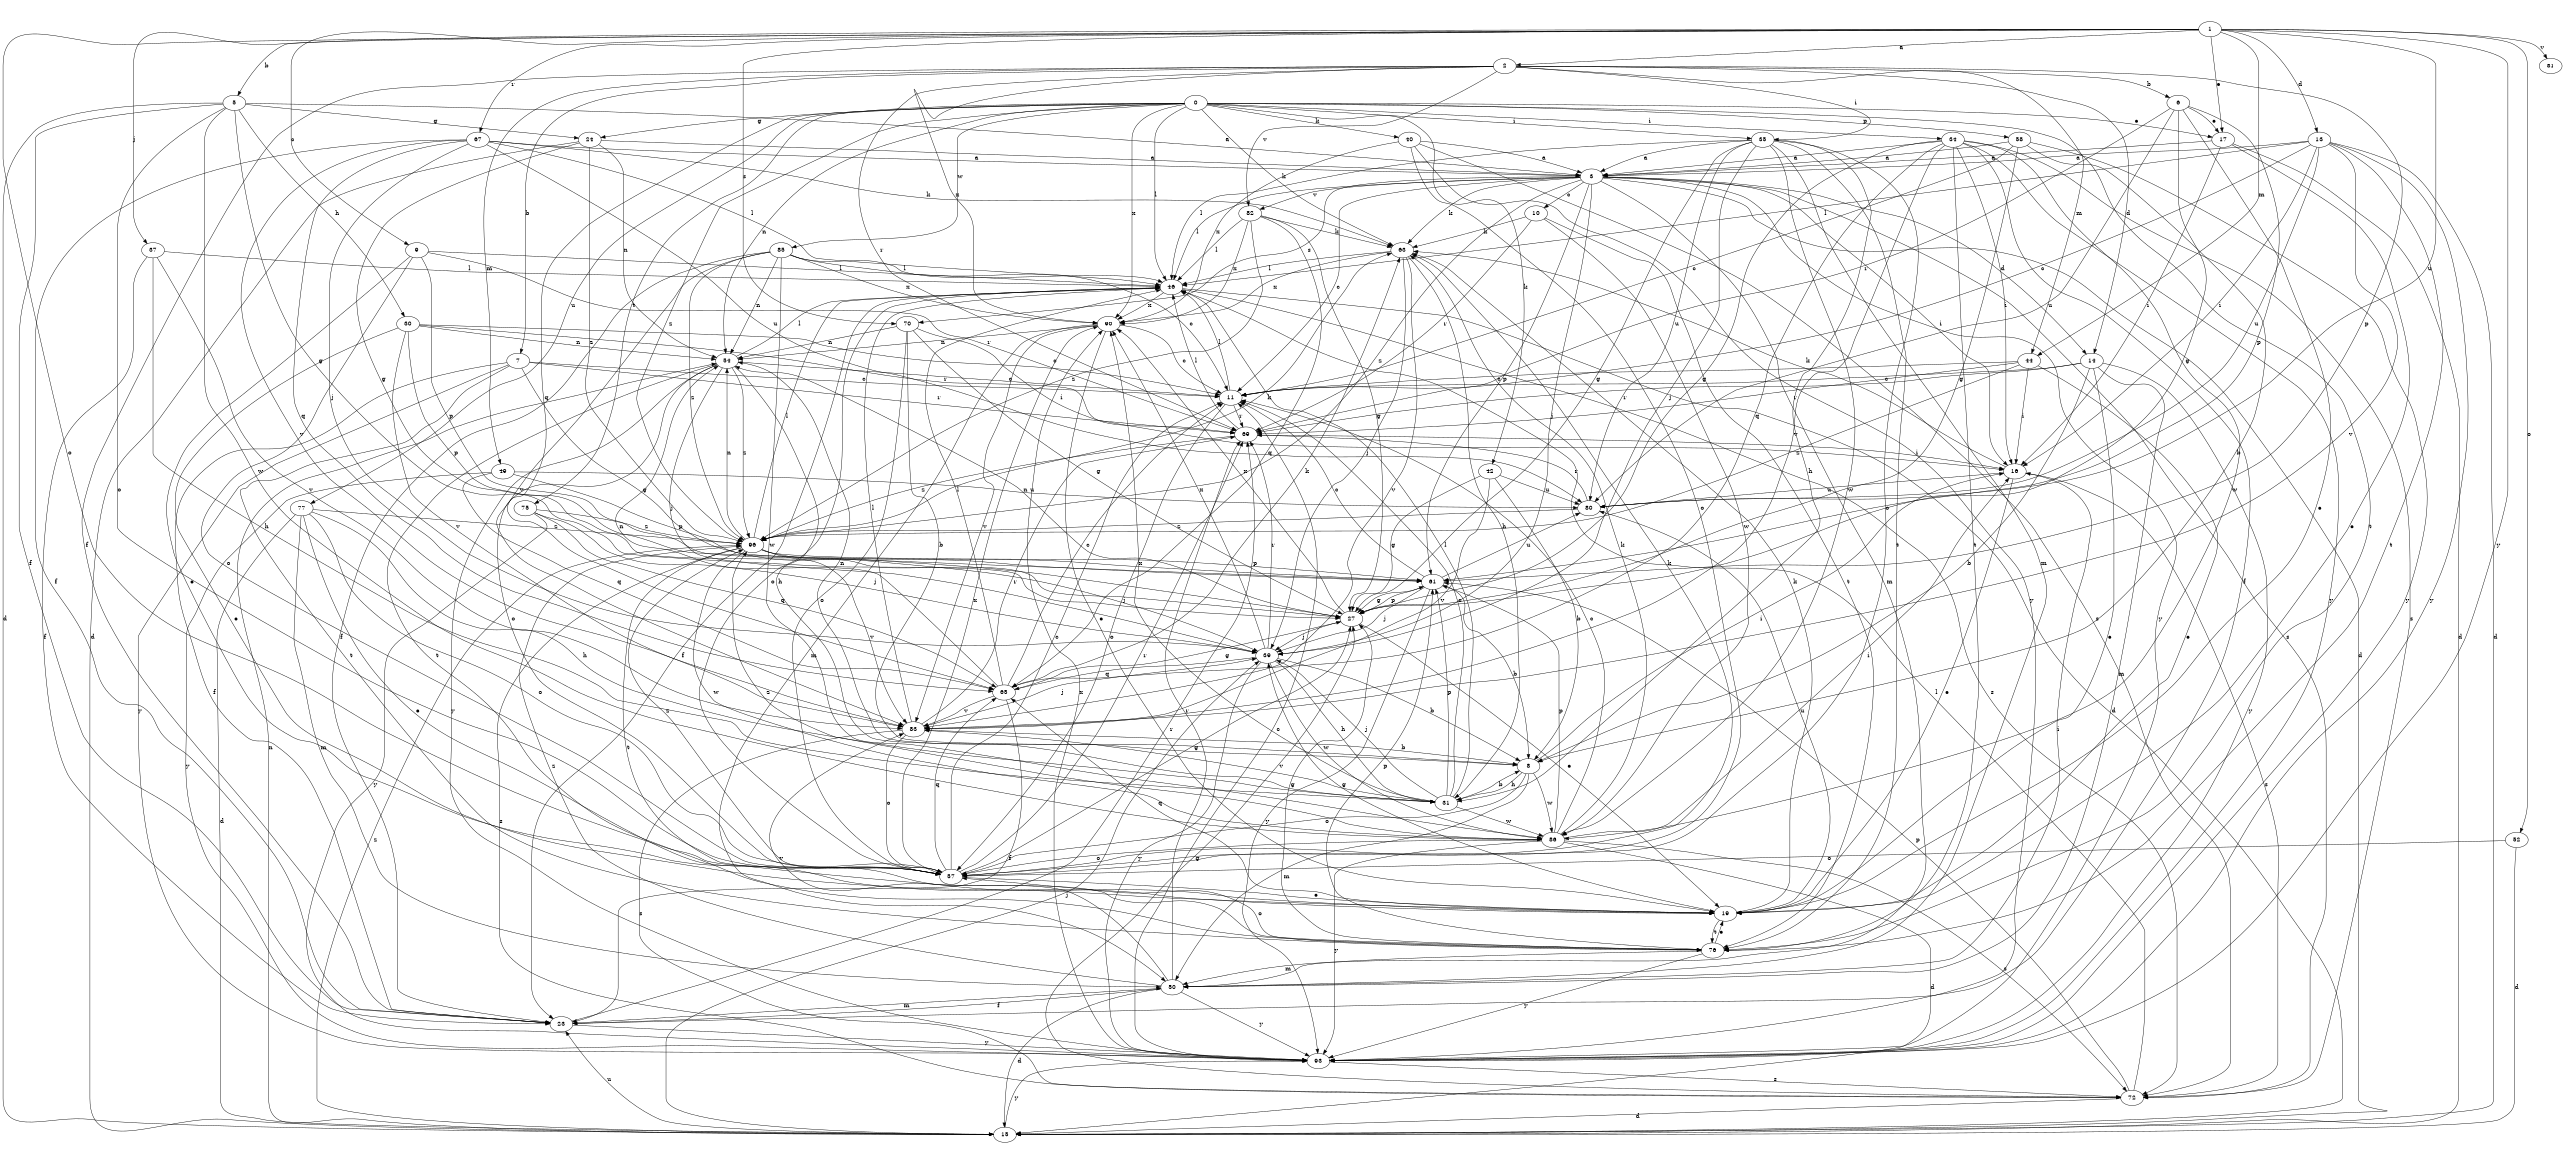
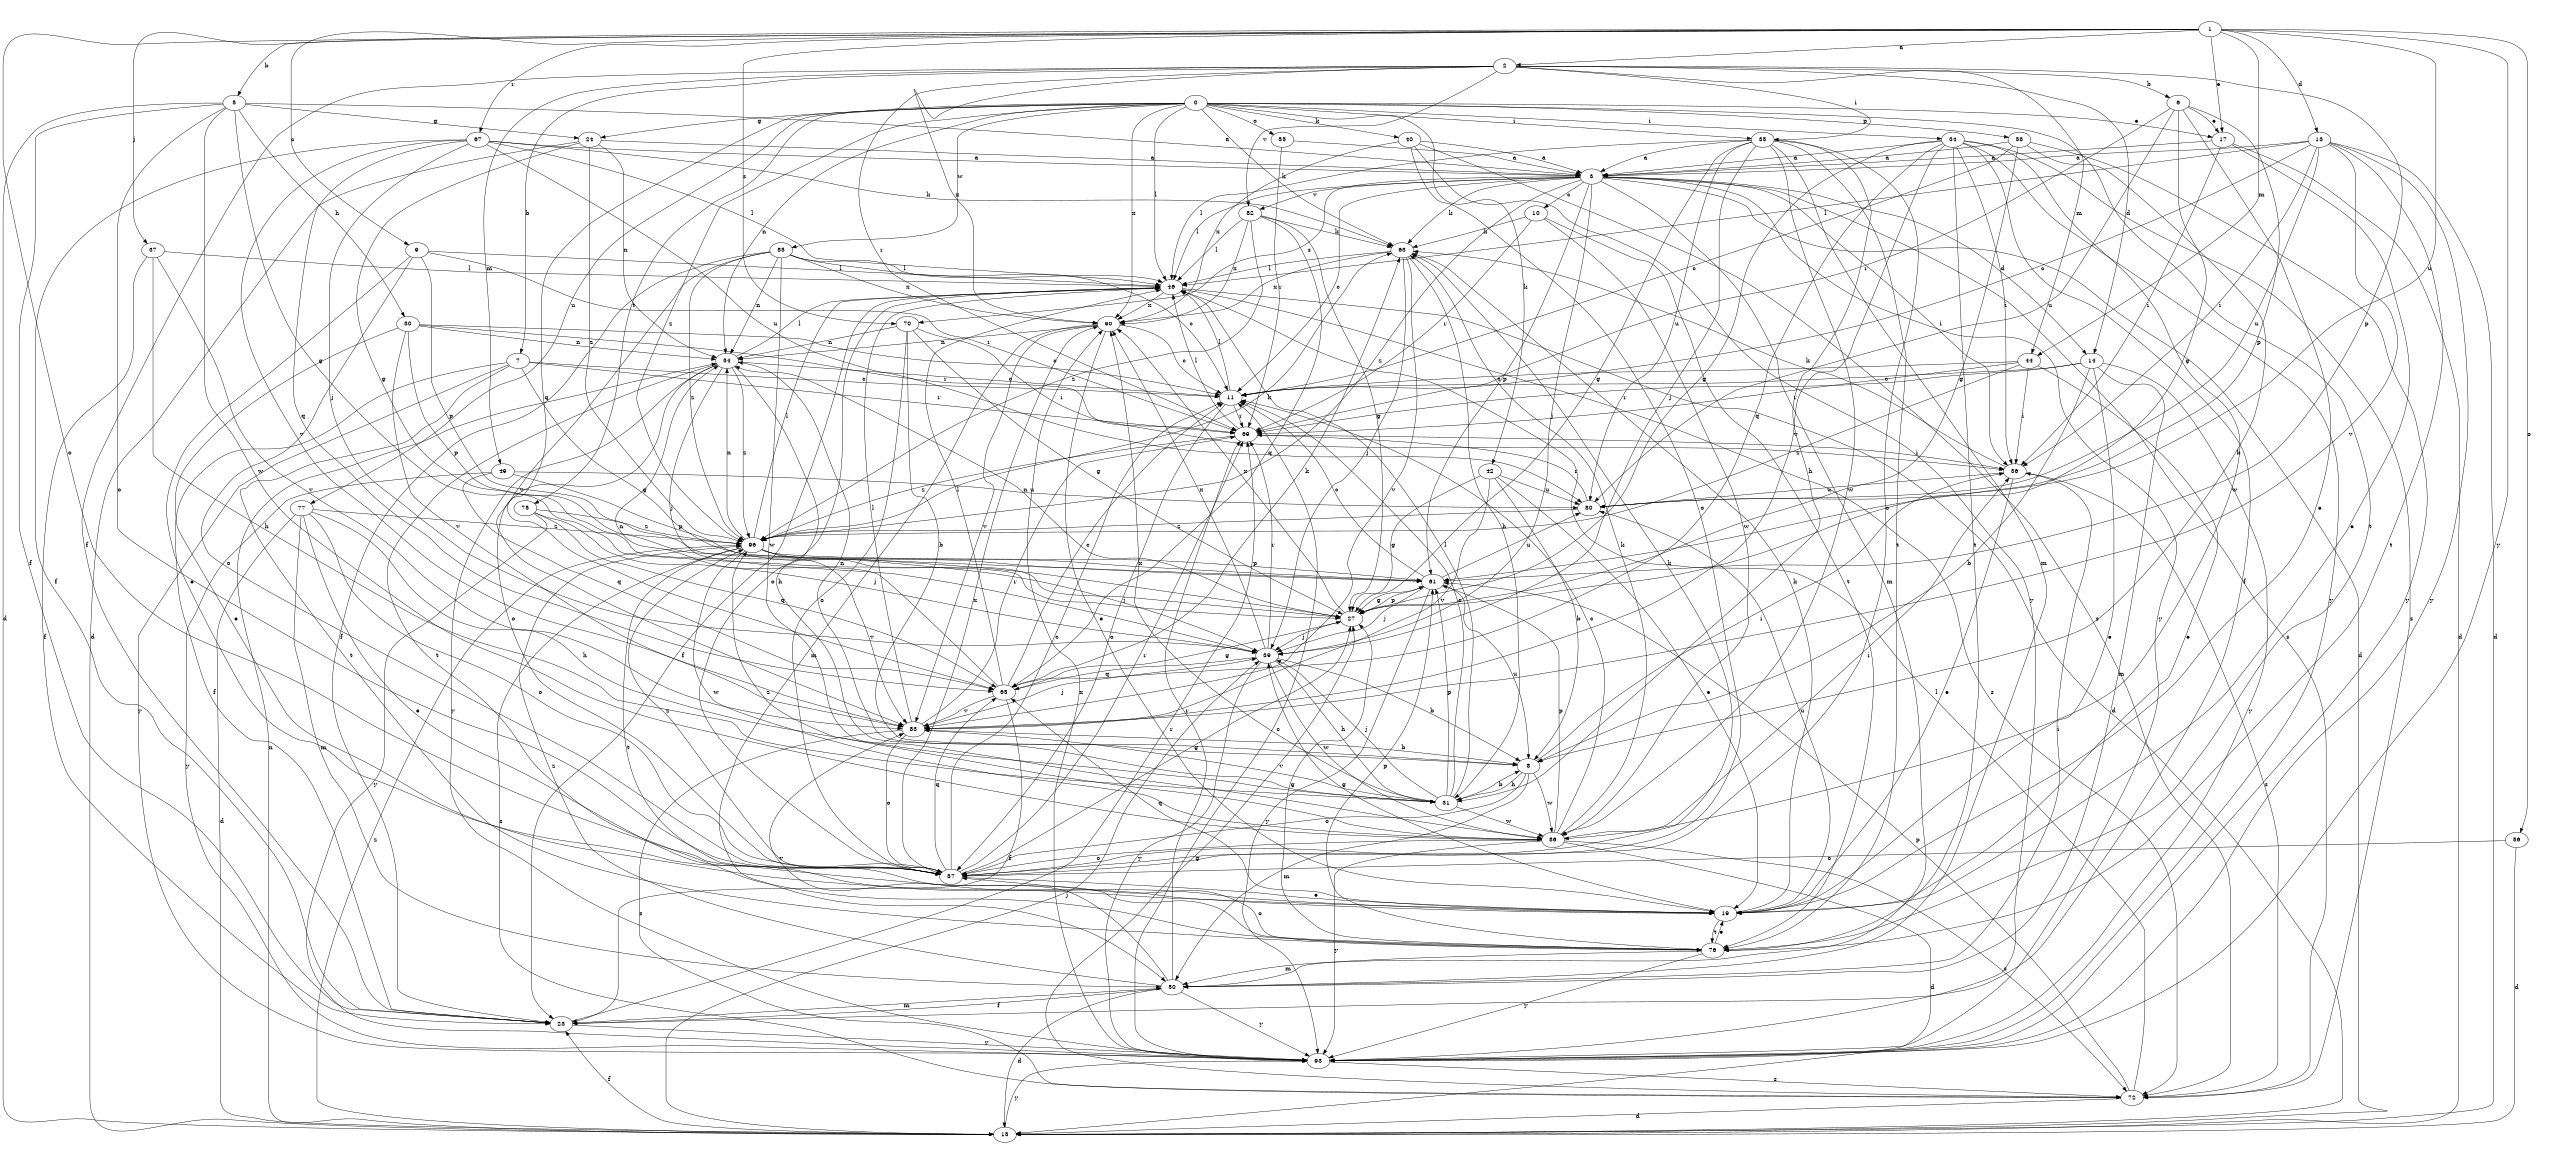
  strict digraph {
    0
    17
    24
    34
    35
    40
    42
    n8 [label=63]
    46
    54
+   55
    58
    65
    75
    76
    77
    85
    90
    96
    3
    15
-   36 [label=16]
+   36
    19
    27
    93
    23
    72
    86
    83
    57
    80
    39
    50
    31
    8
    11
    69
    61
    1
    2
    5
    9
    13
    37
    n45 [label=44]
-   56 [label=52]
+   56
    67
    70
-   81
    6
    7
    14
    49
    82
    30
    10
    0 -> 17 [label=e]
    0 -> 24 [label=g]
    0 -> 34 [label=i]
    0 -> 35 [label=i]
    0 -> 40 [label=k]
    0 -> 42 [label=k]
    0 -> n8 [label=k]
    0 -> 46 [label=l]
    0 -> 54 [label=n]
+   0 -> 55 [label=o]
    0 -> 58 [label=p]
    0 -> 65 [label=q]
    0 -> 75 [label=t]
    0 -> 76 [label=t]
    0 -> 77 [label=u]
    0 -> 85 [label=w]
    0 -> 90 [label=x]
    0 -> 96 [label=z]
    17 -> 3 [label=a]
    17 -> 15 [label=d]
    17 -> 36 [label=i]
    17 -> 19 [label=e]
    24 -> 54 [label=n]
    24 -> 96 [label=z]
    24 -> 3 [label=a]
    24 -> 15 [label=d]
    24 -> 27 [label=g]
    34 -> 65 [label=q]
    34 -> 76 [label=t]
    34 -> 3 [label=a]
    34 -> 36 [label=i]
    34 -> 27 [label=g]
    34 -> 93 [label=y]
    34 -> 23 [label=f]
    34 -> 72 [label=s]
    34 -> 86 [label=w]
    34 -> 83 [label=v]
    35 -> 46 [label=l]
    35 -> 76 [label=t]
    35 -> 3 [label=a]
    35 -> 27 [label=g]
    35 -> 86 [label=w]
    35 -> 57 [label=o]
    35 -> 80 [label=u]
    35 -> 39 [label=j]
    35 -> 50 [label=m]
    35 -> 31 [label=h]
    40 -> 90 [label=x]
    40 -> 3 [label=a]
    40 -> 93 [label=y]
    40 -> 72 [label=s]
    40 -> 57 [label=o]
-   27 -> 19 [label=e]
+   42 -> 19 [label=e]
    42 -> 27 [label=g]
    42 -> 83 [label=v]
    42 -> 80 [label=u]
    42 -> 8 [label=b]
    n8 -> 46 [label=l]
    n8 -> 90 [label=x]
    n8 -> 83 [label=v]
    n8 -> 39 [label=j]
    n8 -> 31 [label=h]
    46 -> 90 [label=x]
    46 -> 15 [label=d]
    46 -> 23 [label=f]
    46 -> 72 [label=s]
    46 -> 57 [label=o]
    54 -> 46 [label=l]
    54 -> 76 [label=t]
    54 -> 96 [label=z]
    54 -> 93 [label=y]
    54 -> 57 [label=o]
    54 -> 39 [label=j]
    54 -> 31 [label=h]
    54 -> 11 [label=c]
+   55 -> 3 [label=a]
+   55 -> 69 [label=r]
    58 -> 3 [label=a]
    58 -> 27 [label=g]
    58 -> 93 [label=y]
    58 -> 8 [label=b]
    58 -> 11 [label=c]
    65 -> n8 [label=k]
    65 -> 46 [label=l]
    65 -> 54 [label=n]
    65 -> 27 [label=g]
    65 -> 23 [label=f]
    65 -> 83 [label=v]
    65 -> 11 [label=c]
    75 -> 65 [label=q]
    75 -> 96 [label=z]
    75 -> 93 [label=y]
    75 -> 39 [label=j]
    76 -> 19 [label=e]
    76 -> 27 [label=g]
    76 -> 93 [label=y]
    76 -> 57 [label=o]
    76 -> 50 [label=m]
    76 -> 61 [label=p]
    77 -> 96 [label=z]
    77 -> 15 [label=d]
    77 -> 19 [label=e]
    77 -> 57 [label=o]
    77 -> 50 [label=m]
    77 -> 31 [label=h]
    85 -> 46 [label=l]
    85 -> 54 [label=n]
    85 -> 90 [label=x]
    85 -> 96 [label=z]
    85 -> 23 [label=f]
    85 -> 86 [label=w]
    85 -> 83 [label=v]
    85 -> 11 [label=c]
    90 -> 54 [label=n]
    90 -> 19 [label=e]
    90 -> 83 [label=v]
    90 -> 50 [label=m]
    90 -> 11 [label=c]
    96 -> n8 [label=k]
    96 -> 46 [label=l]
    96 -> 54 [label=n]
    96 -> 76 [label=t]
    96 -> 72 [label=s]
    96 -> 86 [label=w]
    96 -> 83 [label=v]
    96 -> 39 [label=j]
    96 -> 61 [label=p]
    3 -> n8 [label=k]
    3 -> 46 [label=l]
    3 -> 96 [label=z]
    3 -> 15 [label=d]
    3 -> 36 [label=i]
    3 -> 93 [label=y]
    3 -> 72 [label=s]
    3 -> 39 [label=j]
    3 -> 50 [label=m]
    3 -> 11 [label=c]
    3 -> 61 [label=p]
    3 -> 70 [label=s]
    3 -> 14 [label=d]
    3 -> 82 [label=v]
    3 -> 10 [label=c]
    15 -> 54 [label=n]
    15 -> 96 [label=z]
    15 -> 93 [label=y]
-   15 -> 23 [label=u]
+   15 -> 23 [label=f]
    15 -> 39 [label=j]
    36 -> n8 [label=k]
    36 -> 19 [label=e]
    36 -> 72 [label=s]
    36 -> 80 [label=u]
    19 -> n8 [label=k]
    19 -> 65 [label=q]
    19 -> 76 [label=t]
    19 -> 80 [label=u]
    19 -> 39 [label=g]
    27 -> 54 [label=n]
    27 -> 90 [label=x]
    27 -> 39 [label=j]
    27 -> 61 [label=p]
    93 -> 90 [label=x]
    93 -> 72 [label=s]
    93 -> 11 [label=c]
    23 -> 93 [label=y]
    23 -> 50 [label=m]
    23 -> 69 [label=r]
    72 -> 46 [label=l]
    72 -> 15 [label=d]
    72 -> 27 [label=g]
    72 -> 61 [label=p]
    86 -> n8 [label=k]
    86 -> 96 [label=z]
    86 -> 15 [label=d]
    86 -> 36 [label=i]
    86 -> 93 [label=y]
    86 -> 72 [label=s]
    86 -> 57 [label=o]
    86 -> 11 [label=c]
    86 -> 61 [label=p]
    83 -> 46 [label=l]
    83 -> 72 [label=s]
    83 -> 57 [label=o]
    83 -> 39 [label=j]
    83 -> 8 [label=b]
    83 -> 69 [label=r]
    57 -> n8 [label=k]
    57 -> 65 [label=q]
    57 -> 90 [label=x]
    57 -> 96 [label=z]
    57 -> 19 [label=e]
    57 -> 27 [label=g]
    57 -> 11 [label=c]
    57 -> 69 [label=r]
    80 -> 96 [label=z]
    80 -> 69 [label=r]
    39 -> 65 [label=q]
    39 -> 90 [label=x]
    39 -> 93 [label=y]
    39 -> 86 [label=w]
    39 -> 31 [label=h]
    39 -> 8 [label=b]
    39 -> 69 [label=r]
    50 -> 96 [label=z]
    50 -> 15 [label=d]
    50 -> 36 [label=i]
    50 -> 93 [label=y]
    50 -> 23 [label=f]
    50 -> 83 [label=v]
    50 -> 69 [label=r]
    31 -> 46 [label=l]
    31 -> 90 [label=x]
    31 -> 86 [label=w]
    31 -> 83 [label=v]
    31 -> 39 [label=j]
    31 -> 8 [label=b]
    31 -> 11 [label=c]
    31 -> 61 [label=p]
    8 -> 54 [label=n]
    8 -> 36 [label=i]
    8 -> 86 [label=w]
    8 -> 57 [label=o]
    8 -> 50 [label=m]
    8 -> 31 [label=h]
    11 -> 46 [label=l]
    11 -> 57 [label=o]
    11 -> 69 [label=r]
    69 -> 46 [label=l]
    69 -> 96 [label=z]
    69 -> 36 [label=i]
    61 -> 27 [label=g]
    61 -> 93 [label=y]
    61 -> 80 [label=u]
    61 -> 39 [label=j]
-   61 -> 8 [label=b]
+   61 -> 8 [label=u]
    61 -> 11 [label=c]
    1 -> 17 [label=e]
    1 -> 93 [label=y]
    1 -> 57 [label=o]
    1 -> 80 [label=u]
    1 -> 2 [label=a]
    1 -> 5 [label=b]
    1 -> 9 [label=c]
    1 -> 13 [label=d]
    1 -> 37 [label=j]
    1 -> n45 [label=m]
    1 -> 56 [label=o]
    1 -> 67 [label=r]
    1 -> 70 [label=s]
-   1 -> 81 [label=v]
    2 -> 35 [label=i]
    2 -> 90 [label=x]
    2 -> 23 [label=f]
    2 -> 69 [label=r]
    2 -> 61 [label=p]
    2 -> n45 [label=m]
    2 -> 6 [label=b]
    2 -> 7 [label=b]
    2 -> 14 [label=d]
    2 -> 49 [label=m]
    2 -> 82 [label=v]
    5 -> 24 [label=g]
    5 -> 3 [label=a]
    5 -> 15 [label=d]
    5 -> 27 [label=g]
    5 -> 23 [label=f]
    5 -> 86 [label=w]
    5 -> 57 [label=o]
    5 -> 30 [label=h]
    9 -> 46 [label=l]
    9 -> 19 [label=e]
    9 -> 57 [label=o]
    9 -> 69 [label=r]
    9 -> 61 [label=p]
    13 -> 46 [label=l]
    13 -> 76 [label=t]
    13 -> 3 [label=a]
    13 -> 15 [label=d]
    13 -> 36 [label=i]
    13 -> 93 [label=y]
    13 -> 83 [label=v]
    13 -> 80 [label=u]
    13 -> 11 [label=c]
    37 -> 46 [label=l]
    37 -> 23 [label=f]
    37 -> 83 [label=v]
    37 -> 31 [label=h]
    n45 -> 96 [label=z]
    n45 -> 36 [label=i]
    n45 -> 19 [label=e]
    n45 -> 11 [label=c]
    n45 -> 69 [label=r]
    56 -> 15 [label=d]
    56 -> 57 [label=o]
    67 -> n8 [label=k]
    67 -> 46 [label=l]
    67 -> 65 [label=q]
    67 -> 3 [label=a]
    67 -> 23 [label=f]
    67 -> 83 [label=v]
    67 -> 80 [label=u]
    67 -> 39 [label=j]
    70 -> 54 [label=n]
    70 -> 36 [label=i]
    70 -> 27 [label=g]
    70 -> 57 [label=o]
    70 -> 8 [label=b]
    6 -> 17 [label=e]
    6 -> 19 [label=e]
    6 -> 27 [label=g]
    6 -> 80 [label=u]
    6 -> 69 [label=r]
    6 -> 61 [label=p]
    7 -> 76 [label=t]
    7 -> 27 [label=g]
    7 -> 93 [label=y]
    7 -> 23 [label=f]
    7 -> 11 [label=c]
    7 -> 69 [label=r]
    14 -> 19 [label=e]
    14 -> 93 [label=y]
    14 -> 50 [label=m]
    14 -> 8 [label=b]
    14 -> 11 [label=c]
    14 -> 69 [label=r]
    49 -> 65 [label=q]
    49 -> 93 [label=y]
    49 -> 80 [label=u]
    49 -> 61 [label=p]
    82 -> n8 [label=k]
    82 -> 46 [label=l]
    82 -> 65 [label=q]
    82 -> 90 [label=x]
    82 -> 96 [label=z]
    82 -> 27 [label=g]
    30 -> 54 [label=n]
    30 -> 19 [label=e]
    30 -> 83 [label=v]
    30 -> 11 [label=c]
    30 -> 69 [label=r]
    30 -> 61 [label=p]
    10 -> n8 [label=k]
    10 -> 76 [label=t]
    10 -> 86 [label=w]
    10 -> 69 [label=r]
  }
